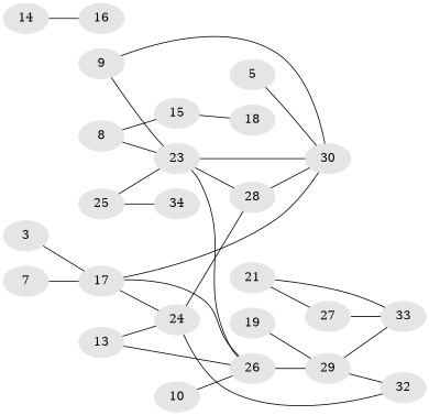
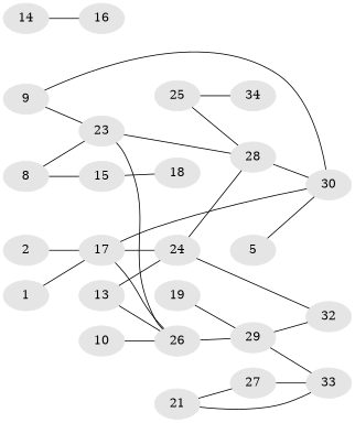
  graph {
    rankdir=LR
    node [color=gray90 style=filled]
    edge [weight=1.0]
-   3
+   3 [label=1]
    17
    30
    26
    24
    5
-   7
+   7 [label=2]
    8
    15
    23
    18
    28
    9
    10
    29
    13
    32
    14
    16
    19
    33
    21
    27
    25
    34
    3 -- 17
    17 -- 30
    17 -- 26
    17 -- 24
    26 -- 29 [weight=2.0]
    24 -- 28
    24 -- 32
    5 -- 30
    7 -- 17 [weight=2.0]
    8 -- 15
    8 -- 23
    15 -- 18
-   23 -- 30 [weight=2.0]
    23 -- 26
    23 -- 28
    28 -- 30
    9 -- 30
    9 -- 23
    10 -- 26
    29 -- 32
    29 -- 33
    13 -- 26
    13 -- 24
    14 -- 16
    19 -- 29
    21 -- 33
    21 -- 27
    27 -- 33
-   25 -- 23
+   25 -- 28
    25 -- 34
  }
